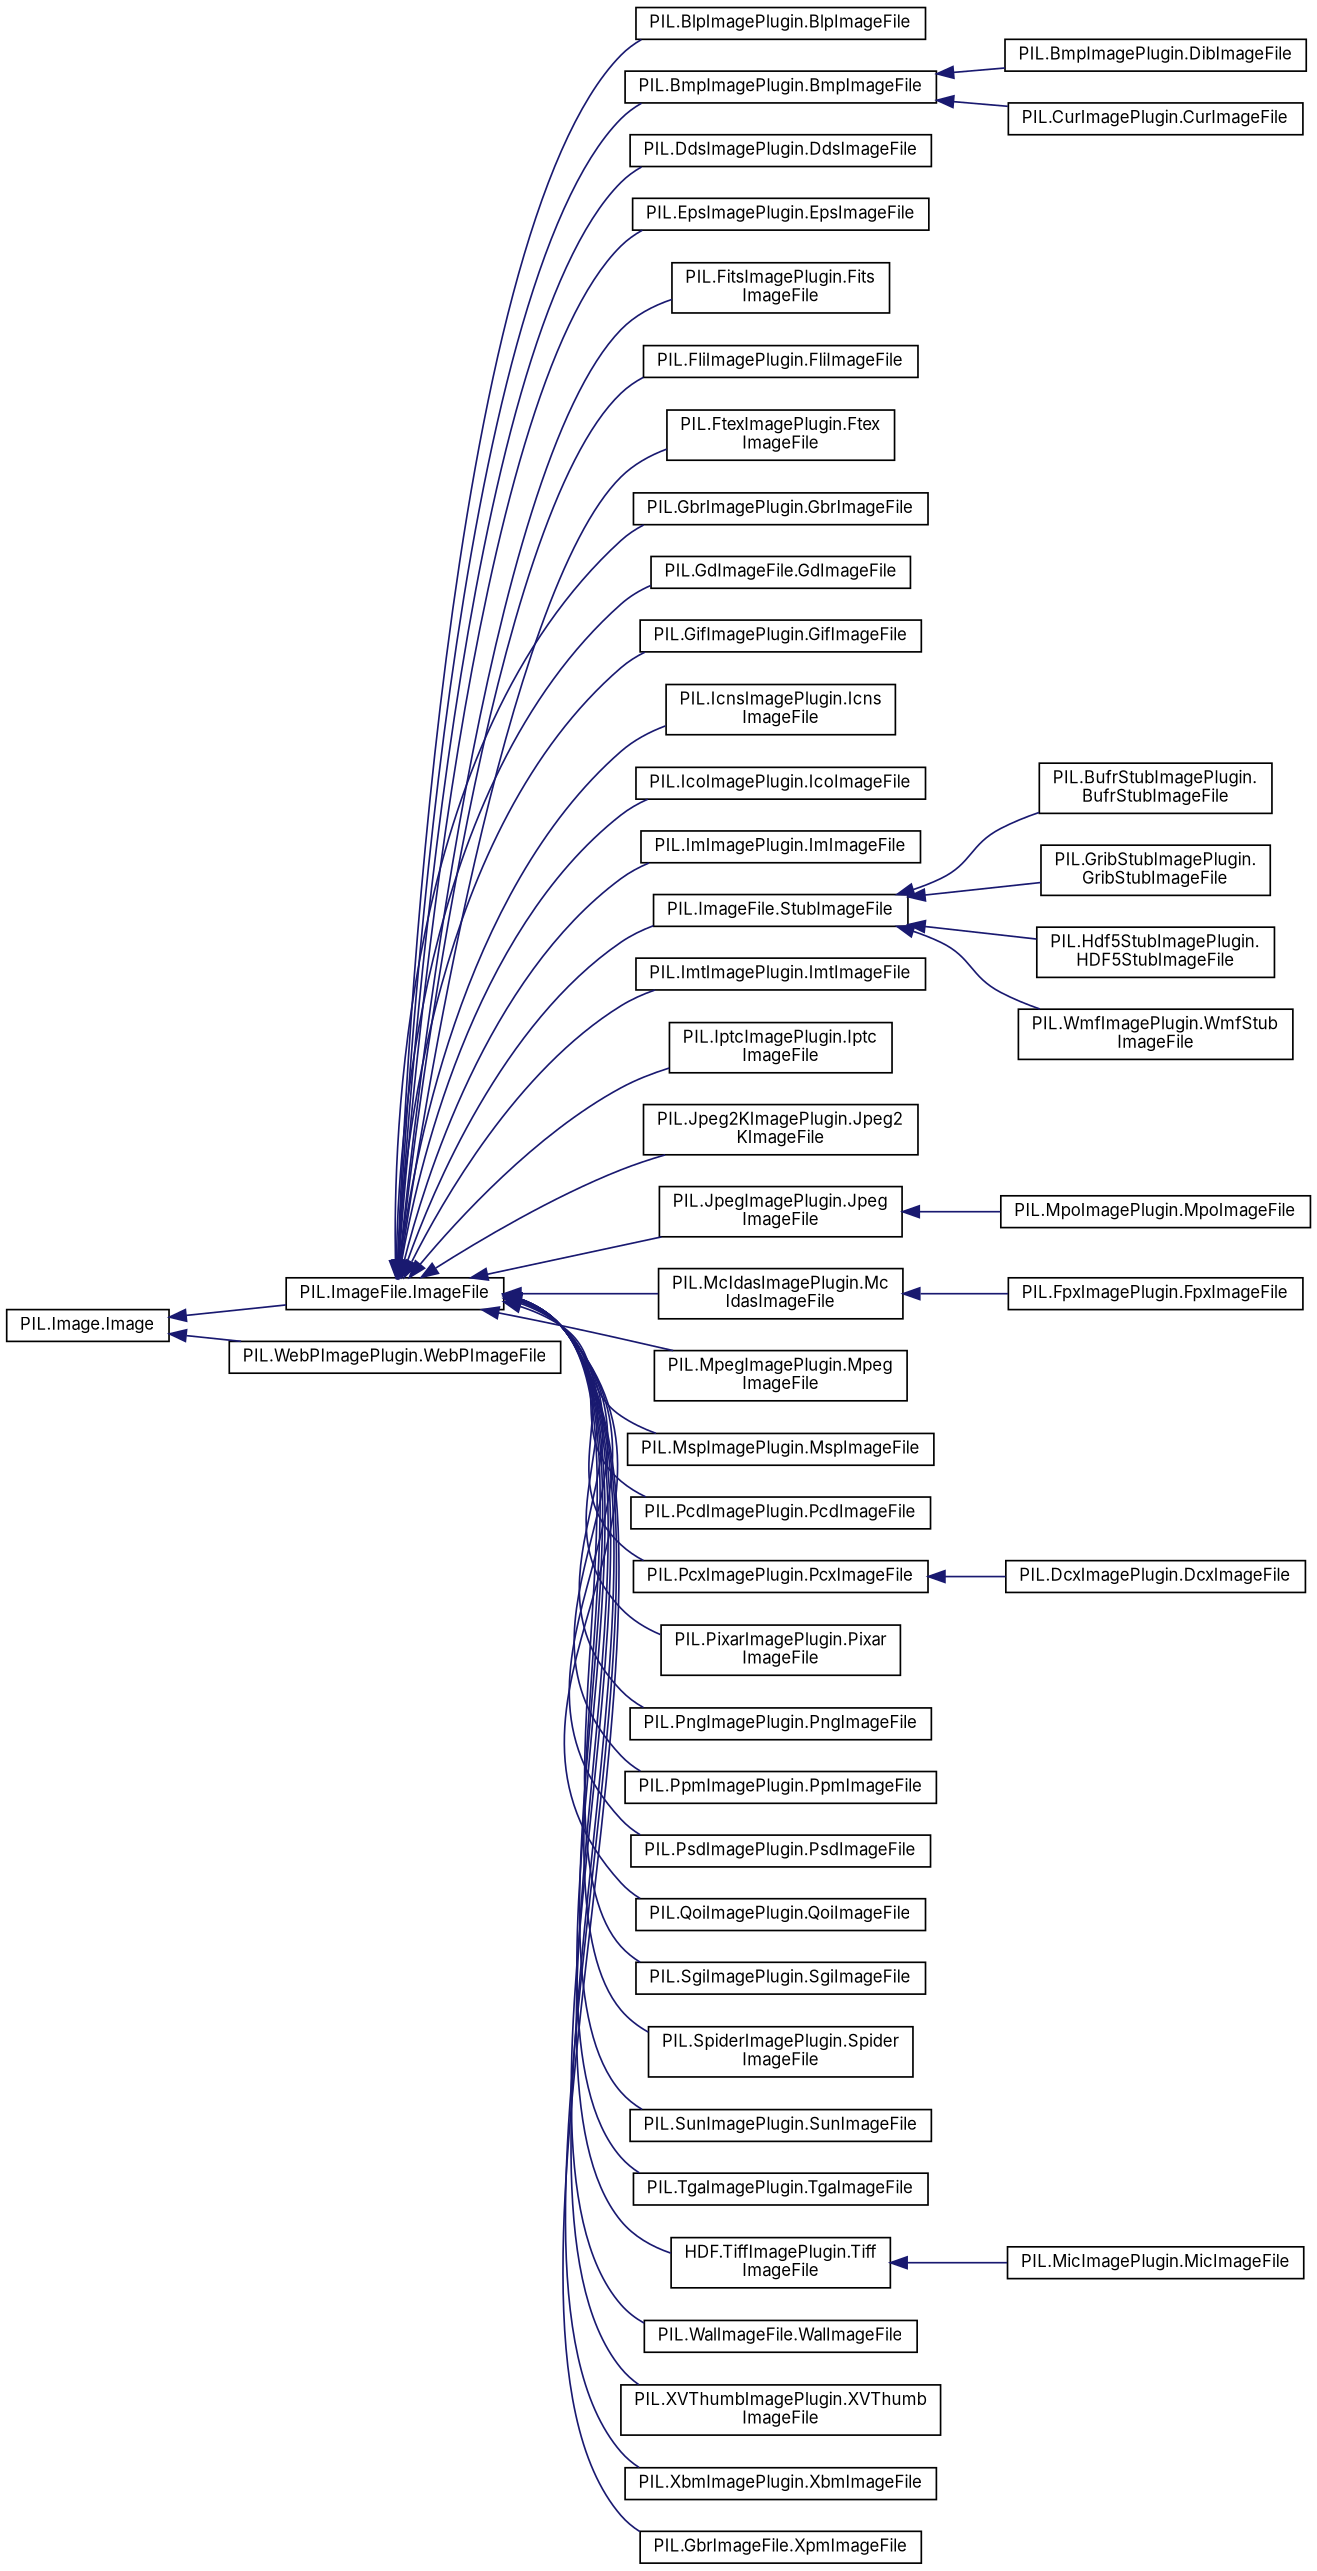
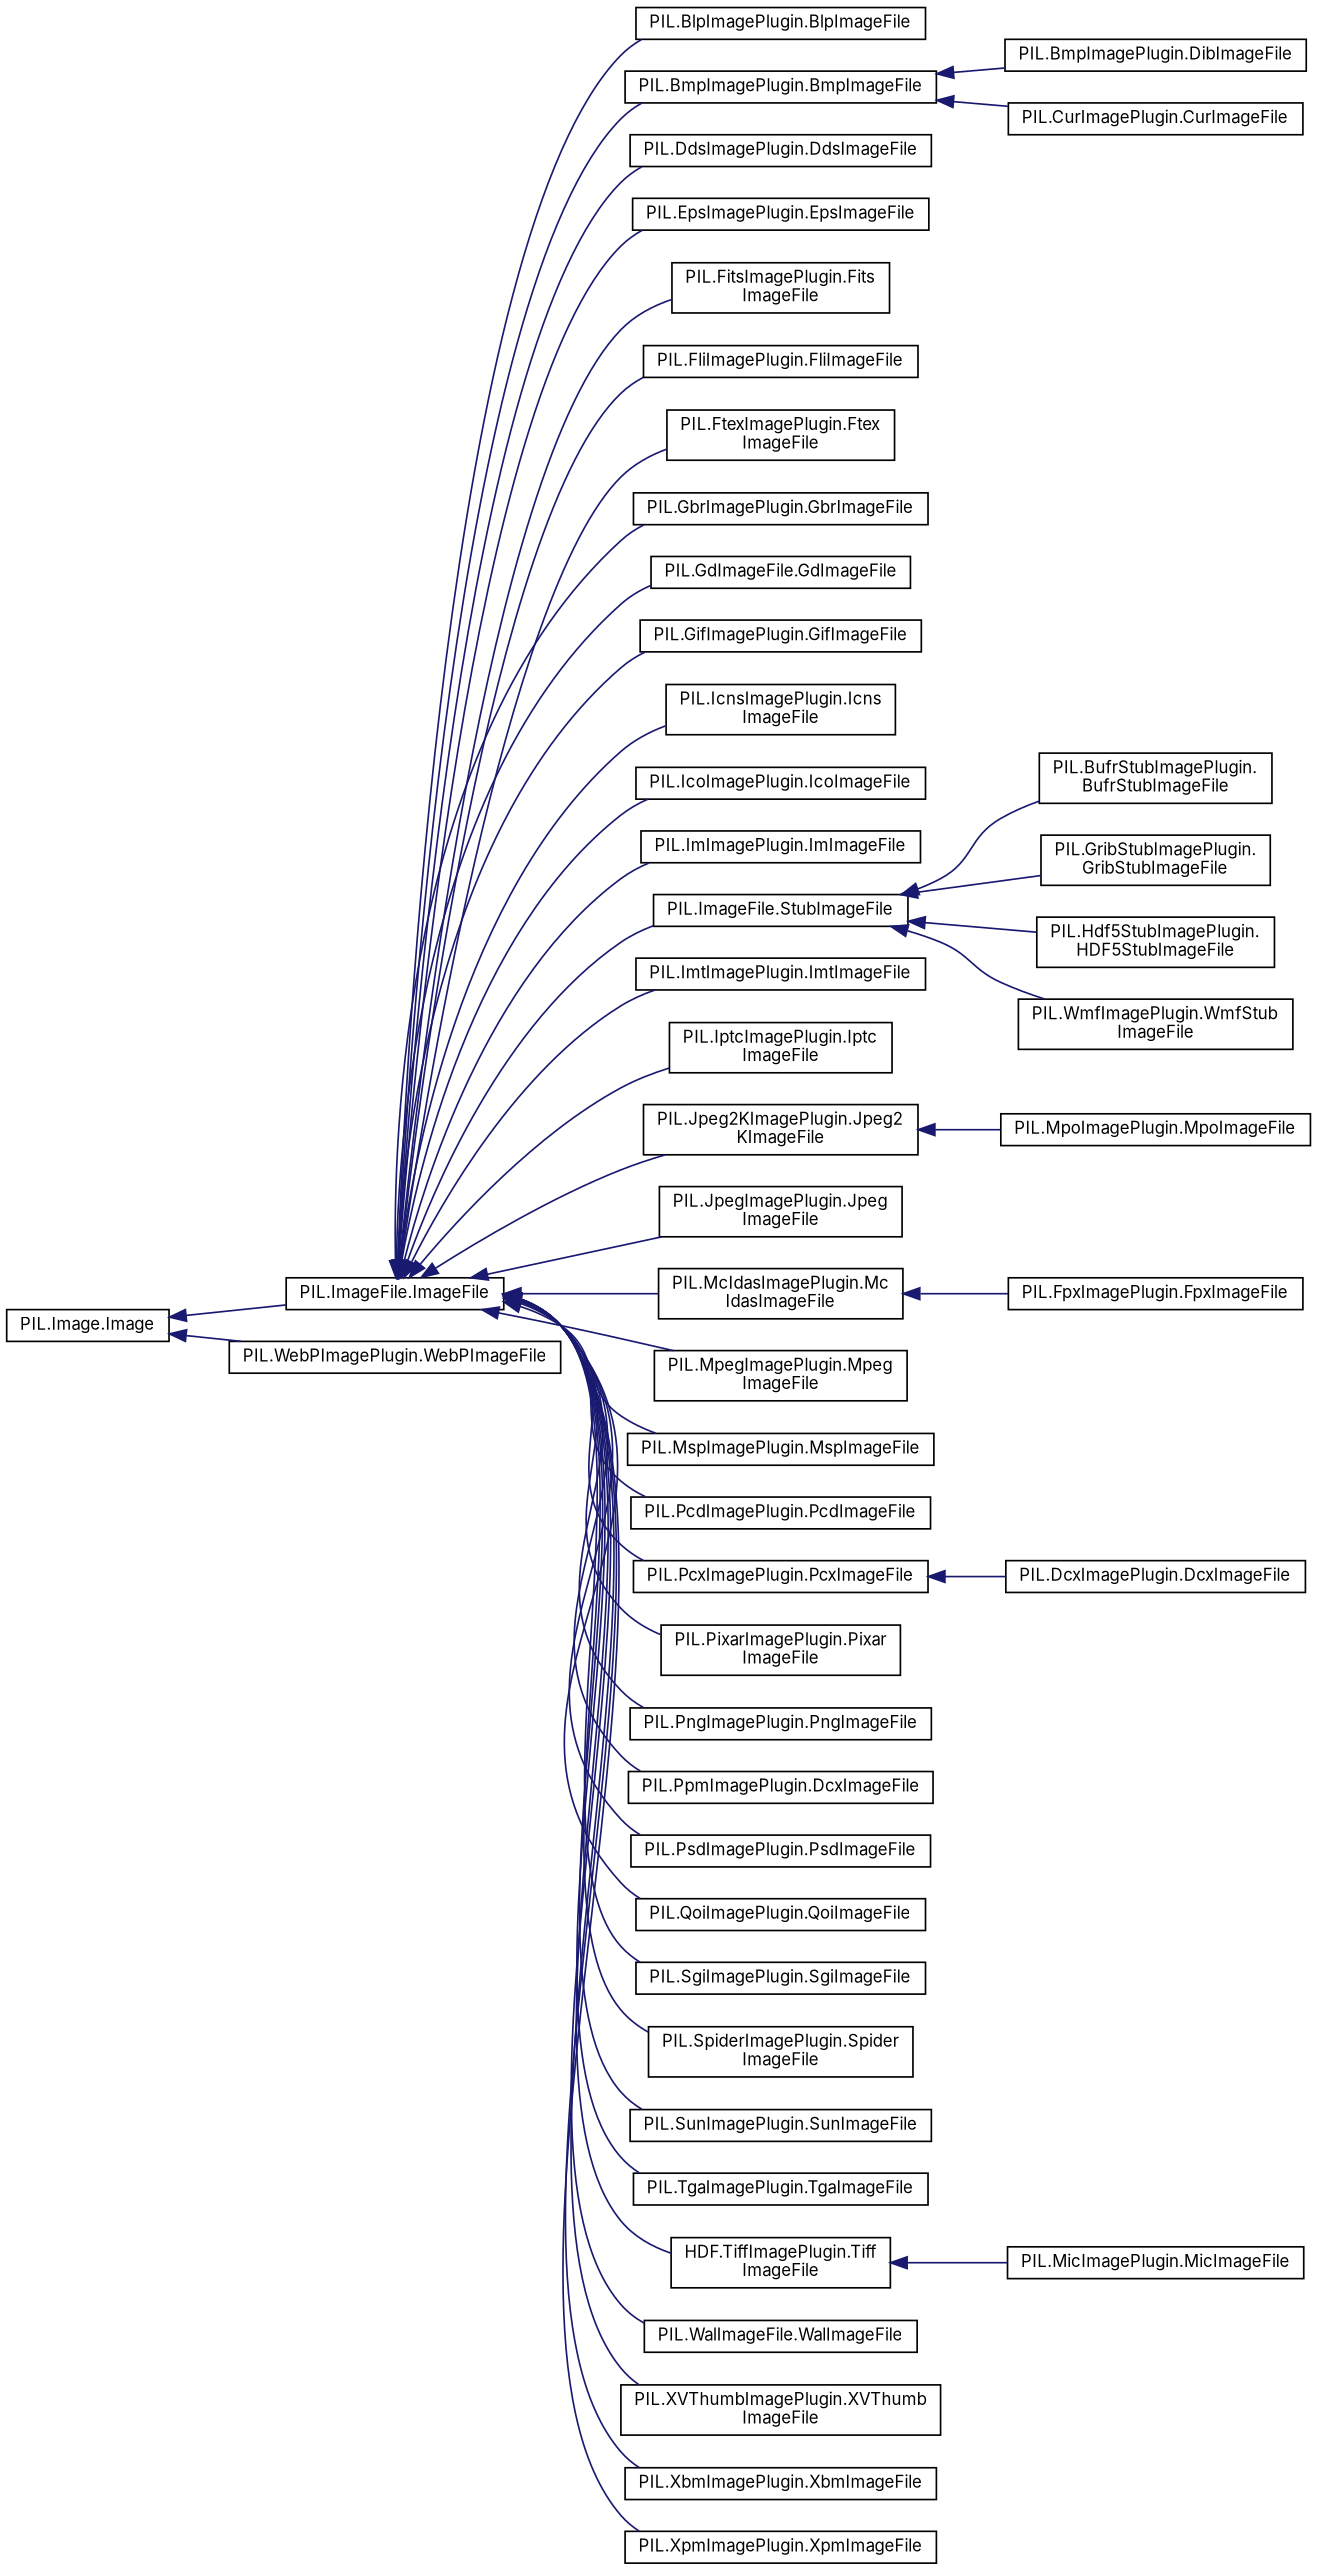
  digraph {
    fontname=Inter
    rankdir=LR
    node [color=black fillcolor=white fontname=Inter fontsize=10 shape=record style=filled]
    edge [color=midnightblue dir=back fontname=Inter fontsize=10 labelfontname=Helvetica labelfontsize=10 style=solid]
    n1 [height=0.2 label="PIL.Image.Image" width=0.4]
    n2 [height=0.2 label="PIL.ImageFile.ImageFile" width=0.4]
    n3 [height=0.2 label="PIL.WebPImagePlugin.WebPImageFile" width=0.4]
    n4 [height=0.2 label="PIL.BlpImagePlugin.BlpImageFile" width=0.4]
    n5 [height=0.2 label="PIL.BmpImagePlugin.BmpImageFile" width=0.4]
    n6 [height=0.2 label="PIL.DdsImagePlugin.DdsImageFile" width=0.4]
    n7 [height=0.2 label="PIL.EpsImagePlugin.EpsImageFile" width=0.4]
    n8 [height=0.2 label="PIL.FitsImagePlugin.Fits\lImageFile" width=0.4]
    n9 [height=0.2 label="PIL.FliImagePlugin.FliImageFile" width=0.4]
    n10 [height=0.2 label="PIL.FtexImagePlugin.Ftex\lImageFile" width=0.4]
    n11 [height=0.2 label="PIL.GbrImagePlugin.GbrImageFile" width=0.4]
    n12 [height=0.2 label="PIL.GdImageFile.GdImageFile" width=0.4]
    n13 [height=0.2 label="PIL.GifImagePlugin.GifImageFile" width=0.4]
    n14 [height=0.2 label="PIL.IcnsImagePlugin.Icns\lImageFile" width=0.4]
    n15 [height=0.2 label="PIL.IcoImagePlugin.IcoImageFile" width=0.4]
    n16 [height=0.2 label="PIL.ImImagePlugin.ImImageFile" width=0.4]
    n17 [height=0.2 label="PIL.ImageFile.StubImageFile" width=0.4]
    n18 [height=0.2 label="PIL.ImtImagePlugin.ImtImageFile" width=0.4]
    n19 [height=0.2 label="PIL.IptcImagePlugin.Iptc\lImageFile" width=0.4]
    n20 [height=0.2 label="PIL.Jpeg2KImagePlugin.Jpeg2\lKImageFile" width=0.4]
    n21 [height=0.2 label="PIL.JpegImagePlugin.Jpeg\lImageFile" width=0.4]
    n22 [height=0.2 label="PIL.McIdasImagePlugin.Mc\lIdasImageFile" width=0.4]
    n23 [height=0.2 label="PIL.MpegImagePlugin.Mpeg\lImageFile" width=0.4]
    n24 [height=0.2 label="PIL.MspImagePlugin.MspImageFile" width=0.4]
    n25 [height=0.2 label="PIL.PcdImagePlugin.PcdImageFile" width=0.4]
    n26 [height=0.2 label="PIL.PcxImagePlugin.PcxImageFile" width=0.4]
    n27 [height=0.2 label="PIL.PixarImagePlugin.Pixar\lImageFile" width=0.4]
    n28 [height=0.2 label="PIL.PngImagePlugin.PngImageFile" width=0.4]
-   n29 [height=0.2 label="PIL.PpmImagePlugin.PpmImageFile" width=0.4]
+   n29 [height=0.2 label="PIL.PpmImagePlugin.DcxImageFile" width=0.4]
    n30 [height=0.2 label="PIL.PsdImagePlugin.PsdImageFile" width=0.4]
    n31 [height=0.2 label="PIL.QoiImagePlugin.QoiImageFile" width=0.4]
    n32 [height=0.2 label="PIL.SgiImagePlugin.SgiImageFile" width=0.4]
    n33 [height=0.2 label="PIL.SpiderImagePlugin.Spider\lImageFile" width=0.4]
    n34 [height=0.2 label="PIL.SunImagePlugin.SunImageFile" width=0.4]
    n35 [height=0.2 label="PIL.TgaImagePlugin.TgaImageFile" width=0.4]
    n36 [height=0.2 label="HDF.TiffImagePlugin.Tiff\lImageFile" width=0.4]
    n37 [height=0.2 label="PIL.WalImageFile.WalImageFile" width=0.4]
    n38 [height=0.2 label="PIL.XVThumbImagePlugin.XVThumb\lImageFile" width=0.4]
    n39 [height=0.2 label="PIL.XbmImagePlugin.XbmImageFile" width=0.4]
-   n40 [height=0.2 label="PIL.GbrImageFile.XpmImageFile" width=0.4]
+   n40 [height=0.2 label="PIL.XpmImagePlugin.XpmImageFile" width=0.4]
    n41 [height=0.2 label="PIL.BmpImagePlugin.DibImageFile" width=0.4]
    n42 [height=0.2 label="PIL.CurImagePlugin.CurImageFile" width=0.4]
    n43 [height=0.2 label="PIL.FpxImagePlugin.FpxImageFile" width=0.4]
    n44 [height=0.2 label="PIL.BufrStubImagePlugin.\lBufrStubImageFile" width=0.4]
    n45 [height=0.2 label="PIL.GribStubImagePlugin.\lGribStubImageFile" width=0.4]
    n46 [height=0.2 label="PIL.Hdf5StubImagePlugin.\lHDF5StubImageFile" width=0.4]
    n47 [height=0.2 label="PIL.WmfImagePlugin.WmfStub\lImageFile" width=0.4]
    n48 [height=0.2 label="PIL.MpoImagePlugin.MpoImageFile" width=0.4]
    n49 [height=0.2 label="PIL.DcxImagePlugin.DcxImageFile" width=0.4]
    n50 [height=0.2 label="PIL.MicImagePlugin.MicImageFile" width=0.4]
    n1 -> n2
    n1 -> n3
    n2 -> n4
    n2 -> n5
    n2 -> n6
    n2 -> n7
    n2 -> n8
    n2 -> n9
    n2 -> n10
    n2 -> n11
    n2 -> n12
    n2 -> n13
    n2 -> n14
    n2 -> n15
    n2 -> n16
    n2 -> n17
    n2 -> n18
    n2 -> n19
    n2 -> n20
    n2 -> n21
    n2 -> n22
    n2 -> n23
    n2 -> n24
    n2 -> n25
    n2 -> n26
    n2 -> n27
    n2 -> n28
    n2 -> n29
    n2 -> n30
    n2 -> n31
    n2 -> n32
    n2 -> n33
    n2 -> n34
    n2 -> n35
    n2 -> n36
    n2 -> n37
    n2 -> n38
    n2 -> n39
    n2 -> n40
    n5 -> n41
    n5 -> n42
    n17 -> n44
    n17 -> n45
    n17 -> n46
    n17 -> n47
-   n21 -> n48
+   n20 -> n48
    n22 -> n43
    n26 -> n49
    n36 -> n50
  }
